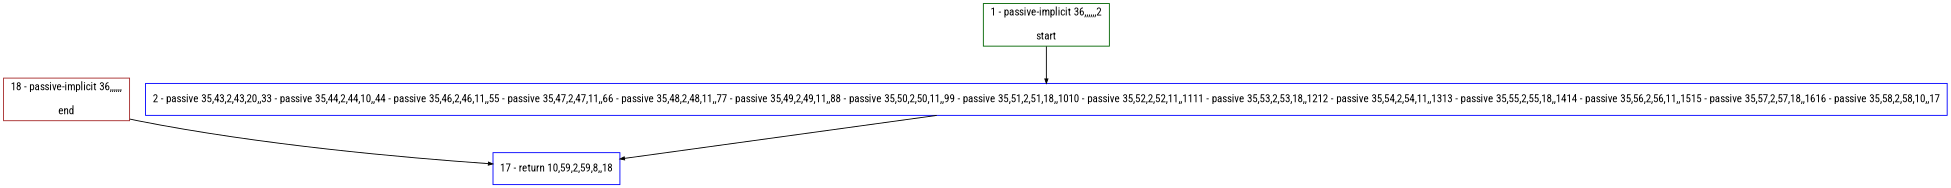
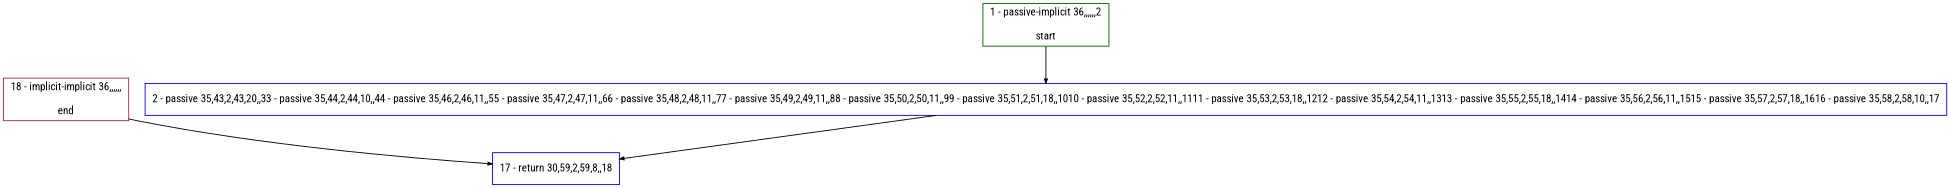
  digraph {
    bgcolor=white
    compound=true
    fillcolor="#FFFFCC"
    fontname="Roboto Condensed"
    fontsize=12
    pack=true
    packmode=clust
    style="rounded,filled"
    node [color="#0000ff" compound=true fillcolor="#ffffff" fixedsize=false fontname="Roboto Condensed" fontsize=12 node_initialized=no shape=box style=filled]
    edge [arrowhead=normal arrowsize=0.5 arrowtail=none color="#000000" compound=true dir=forward fontcolor=black fontname="Roboto Condensed" fontsize=12]
    n1 [label="2 - passive 35,43,2,43,20,,33 - passive 35,44,2,44,10,,44 - passive 35,46,2,46,11,,55 - passive 35,47,2,47,11,,66 - passive 35,48,2,48,11,,77 - passive 35,49,2,49,11,,88 - passive 35,50,2,50,11,,99 - passive 35,51,2,51,18,,1010 - passive 35,52,2,52,11,,1111 - passive 35,53,2,53,18,,1212 - passive 35,54,2,54,11,,1313 - passive 35,55,2,55,18,,1414 - passive 35,56,2,56,11,,1515 - passive 35,57,2,57,18,,1616 - passive 35,58,2,58,10,,17"]
-   n2 [label="17 - return 10,59,2,59,8,,18"]
+   n2 [label="17 - return 30,59,2,59,8,,18"]
    n3 [color="#006400" label="1 - passive-implicit 36,,,,,,2\n\nstart"]
-   n4 [color="#a52a2a" label="18 - passive-implicit 36,,,,,,\n\nend"]
+   n4 [color="#a52a2a" label="18 - implicit-implicit 36,,,,,,\n\nend"]
    n1 -> n2
    n3 -> n1
    n4 -> n2
  }
